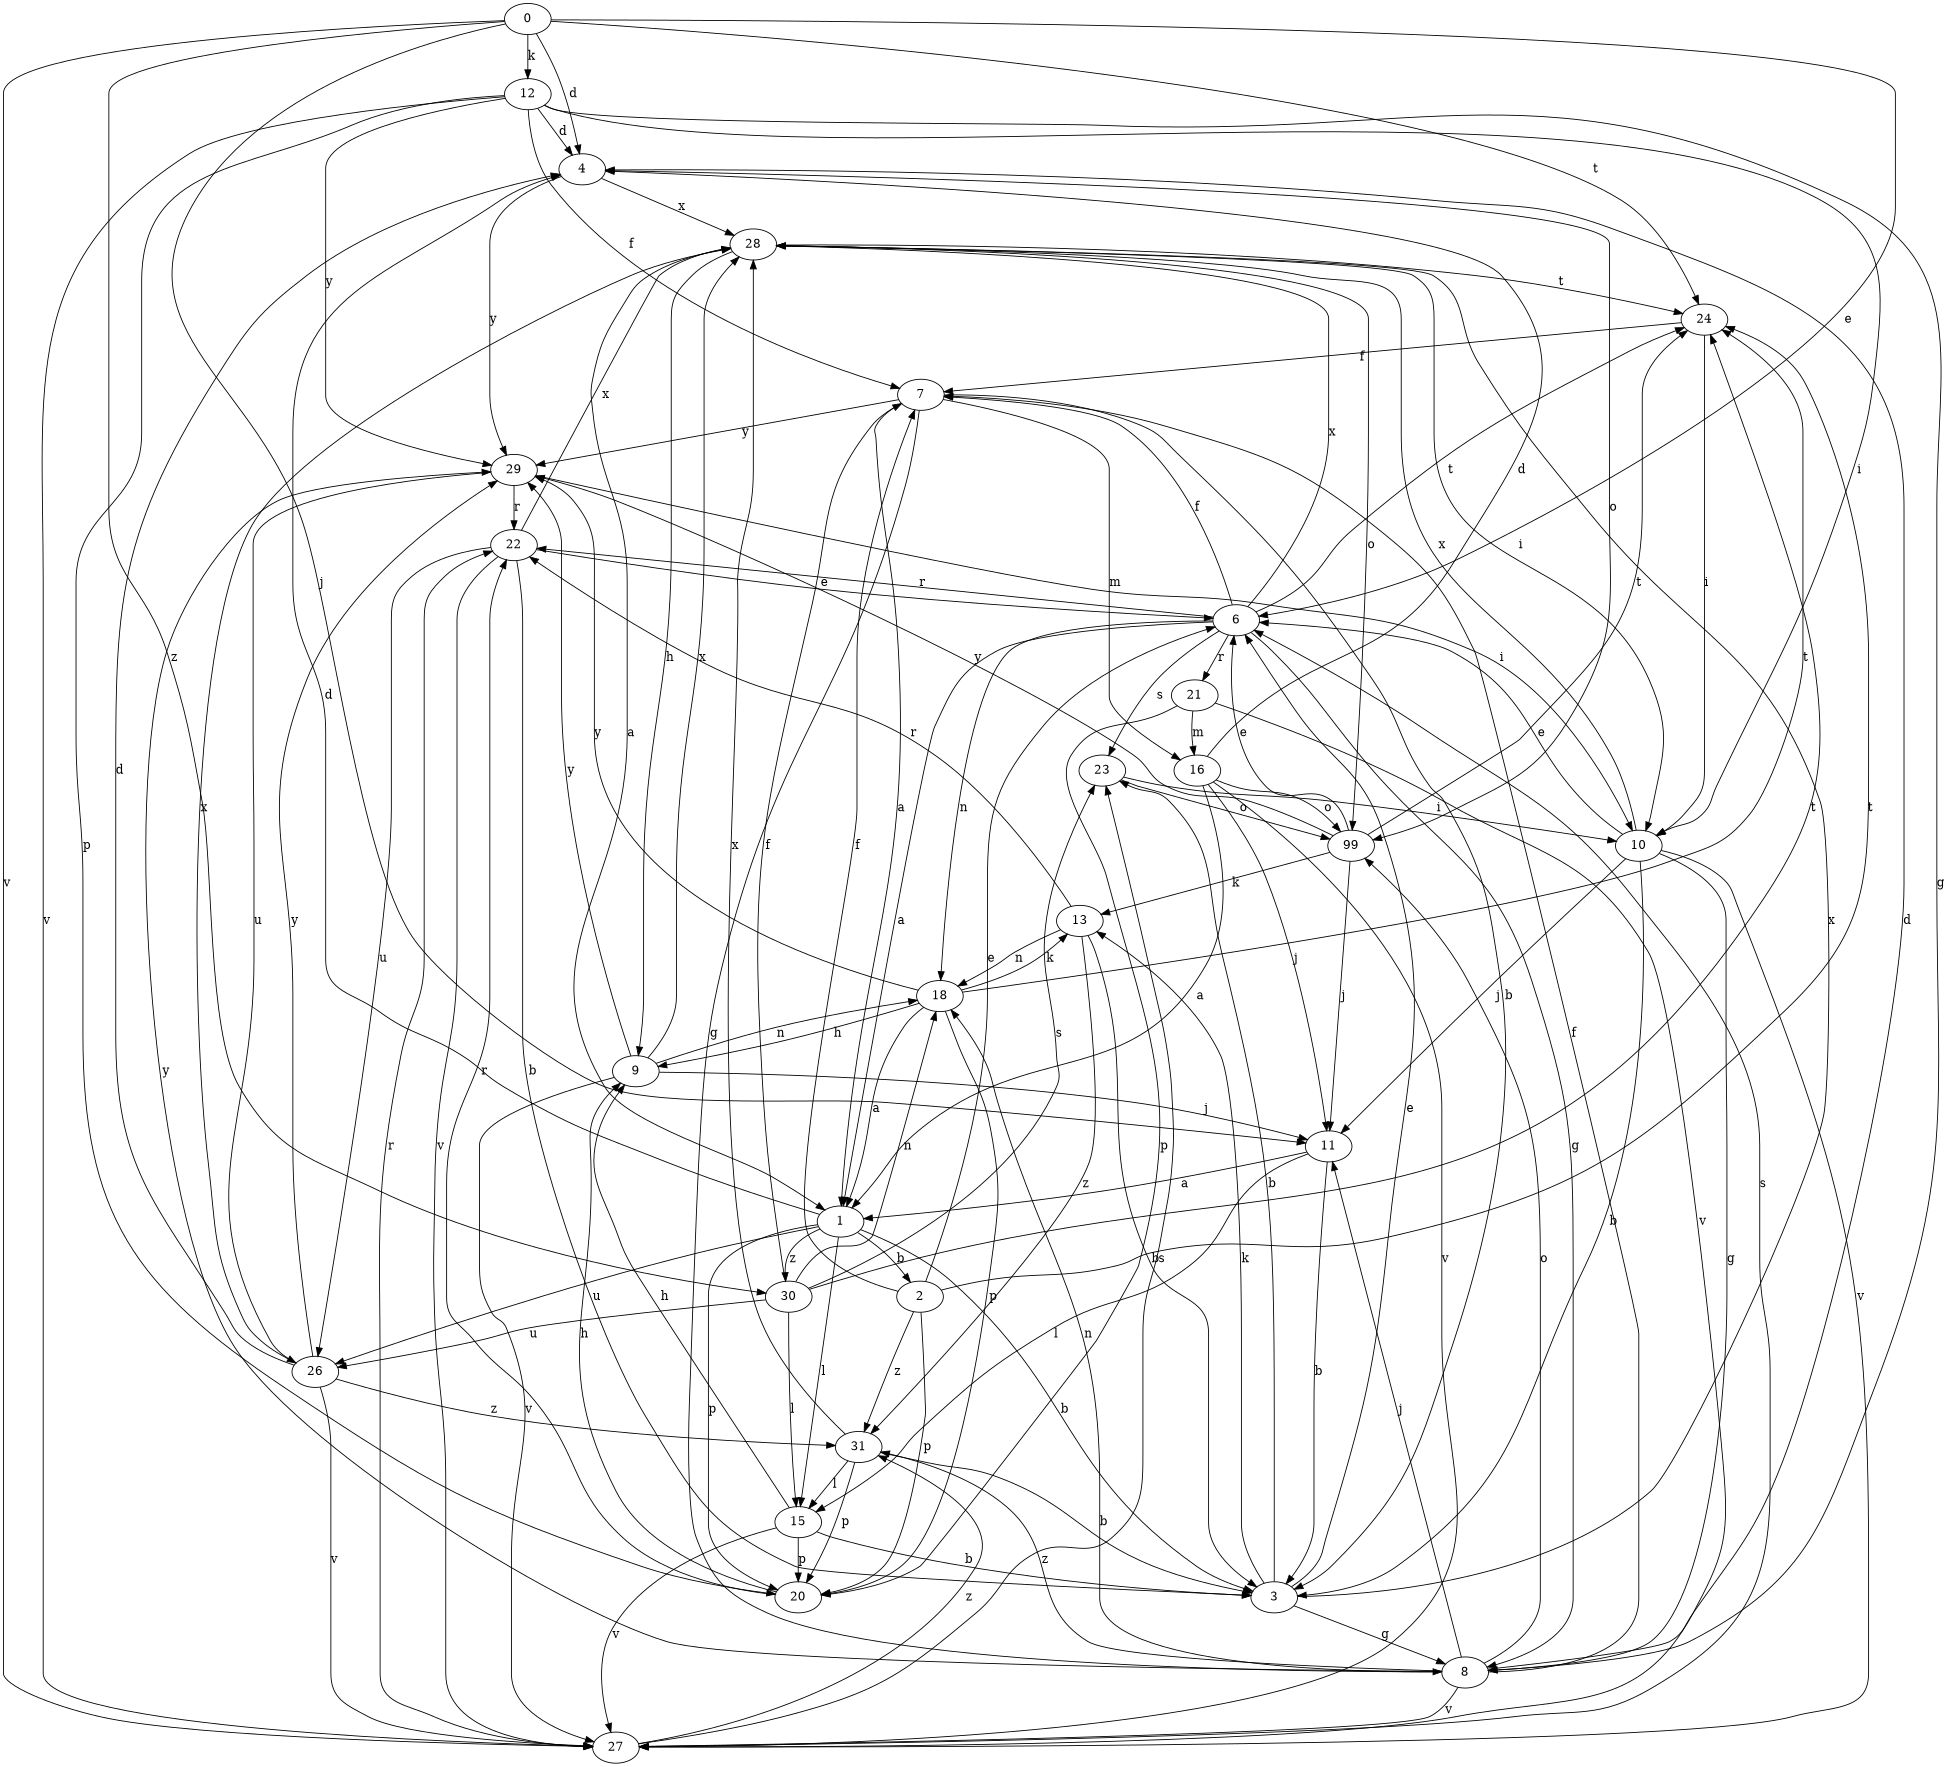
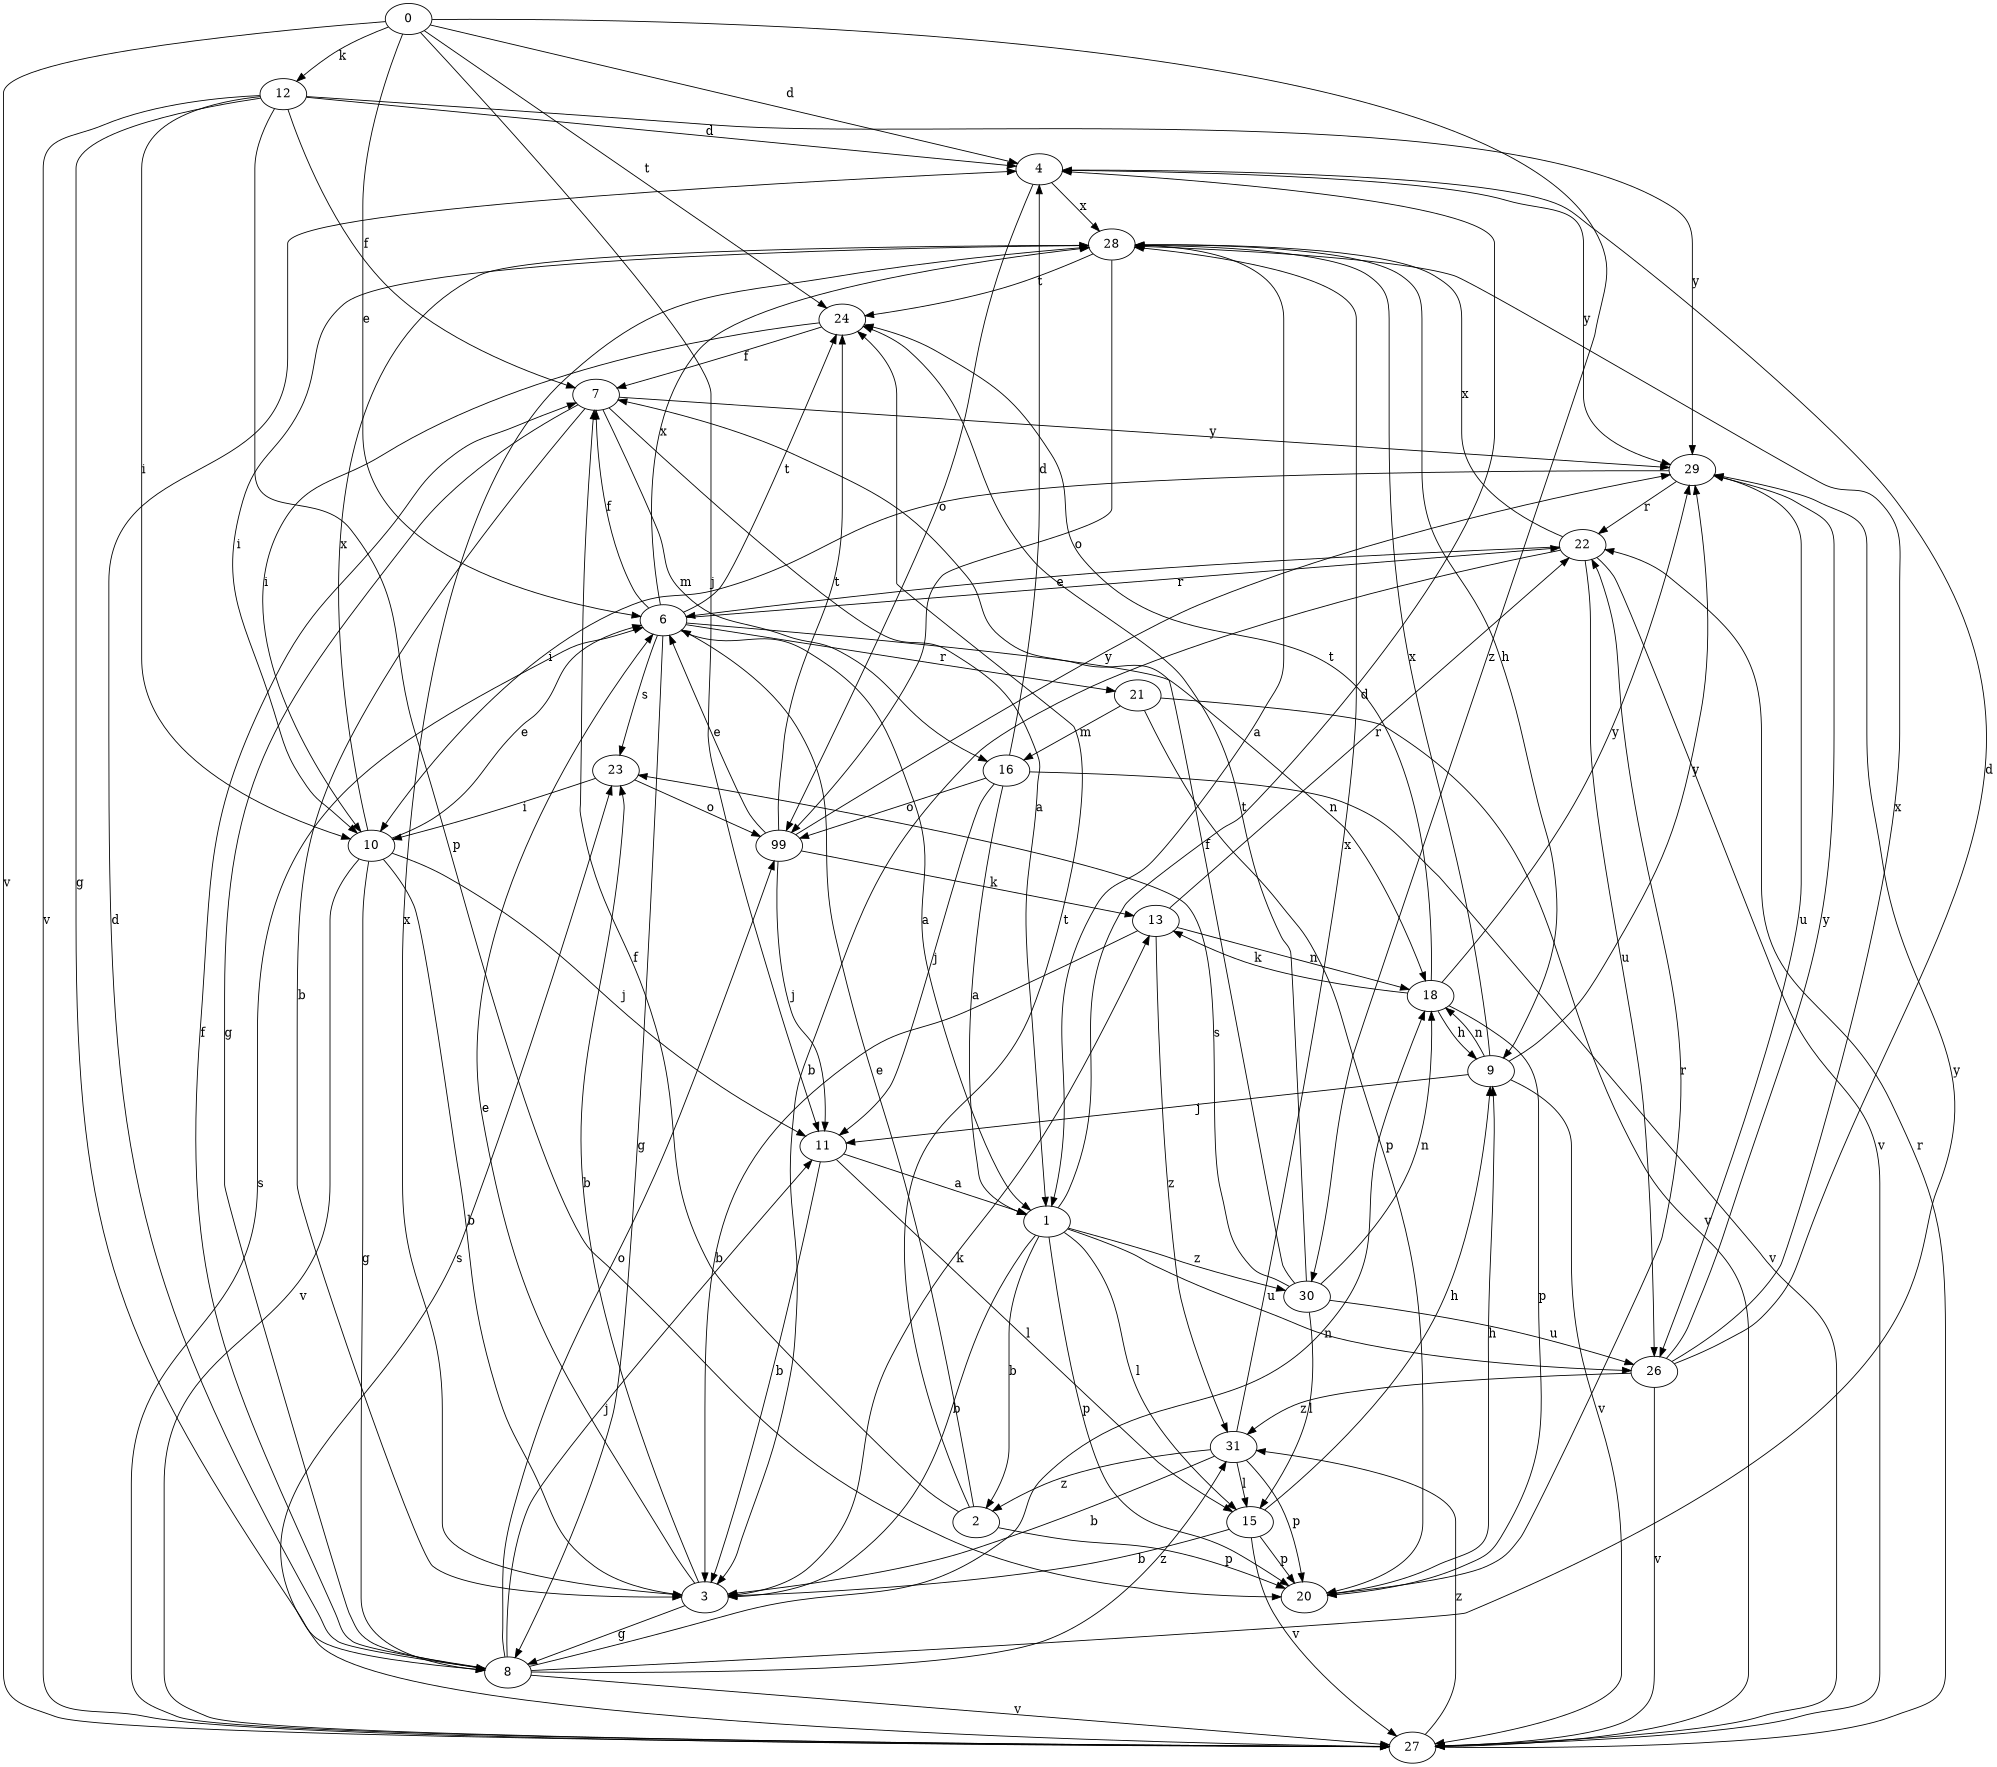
  strict digraph {
    0
    4
    6
    11
    12
    24
    27
    30
    28
    n10 [label=99]
    29
    1
    7
    8
    18
    21
    22
    23
    3
    15
    20
    10
    31
    26
    2
    13
    9
    16
    0 -> 4 [label=d]
    0 -> 6 [label=e]
    0 -> 11 [label=j]
    0 -> 12 [label=k]
    0 -> 24 [label=t]
    0 -> 27 [label=v]
    0 -> 30 [label=z]
    4 -> 28 [label=x]
    4 -> n10 [label=o]
    4 -> 29 [label=y]
    6 -> 24 [label=t]
    6 -> 28 [label=x]
    6 -> 1 [label=a]
    6 -> 7 [label=f]
    6 -> 8 [label=g]
    6 -> 18 [label=n]
    6 -> 21 [label=r]
    6 -> 22 [label=r]
    6 -> 23 [label=s]
    11 -> 1 [label=a]
    11 -> 3 [label=b]
    11 -> 15 [label=l]
    12 -> 4 [label=d]
    12 -> 27 [label=v]
    12 -> 29 [label=y]
    12 -> 7 [label=f]
    12 -> 8 [label=g]
    12 -> 20 [label=p]
    12 -> 10 [label=i]
    24 -> 7 [label=f]
    24 -> 10 [label=i]
    27 -> 6 [label=s]
    27 -> 22 [label=r]
    27 -> 23 [label=s]
    27 -> 31 [label=z]
    30 -> 24 [label=t]
    30 -> 7 [label=f]
    30 -> 18 [label=n]
    30 -> 23 [label=s]
    30 -> 15 [label=l]
    30 -> 26 [label=u]
    28 -> 24 [label=t]
    28 -> n10 [label=o]
    28 -> 1 [label=a]
    28 -> 10 [label=i]
    28 -> 9 [label=h]
    n10 -> 6 [label=e]
    n10 -> 11 [label=j]
    n10 -> 24 [label=t]
    n10 -> 29 [label=y]
    n10 -> 13 [label=k]
    29 -> 22 [label=r]
    29 -> 10 [label=i]
    29 -> 26 [label=u]
    1 -> 4 [label=d]
    1 -> 30 [label=z]
    1 -> 3 [label=b]
    1 -> 15 [label=l]
    1 -> 20 [label=p]
    1 -> 26 [label=u]
    1 -> 2 [label=b]
    7 -> 29 [label=y]
    7 -> 1 [label=a]
    7 -> 8 [label=g]
    7 -> 3 [label=b]
    7 -> 16 [label=m]
    8 -> 4 [label=d]
    8 -> 11 [label=j]
    8 -> 27 [label=v]
    8 -> n10 [label=o]
    8 -> 29 [label=y]
    8 -> 7 [label=f]
    8 -> 18 [label=n]
    8 -> 31 [label=z]
    18 -> 24 [label=t]
    18 -> 29 [label=y]
-   18 -> 1 [label=a]
    18 -> 20 [label=p]
    18 -> 13 [label=k]
    18 -> 9 [label=h]
    21 -> 27 [label=v]
    21 -> 20 [label=p]
    21 -> 16 [label=m]
    22 -> 6 [label=e]
    22 -> 27 [label=v]
    22 -> 28 [label=x]
    22 -> 3 [label=b]
    22 -> 26 [label=u]
    23 -> n10 [label=o]
    23 -> 10 [label=i]
    3 -> 6 [label=e]
    3 -> 28 [label=x]
    3 -> 8 [label=g]
    3 -> 23 [label=b]
    3 -> 13 [label=k]
    15 -> 27 [label=v]
    15 -> 3 [label=b]
    15 -> 20 [label=p]
    15 -> 9 [label=h]
    20 -> 22 [label=r]
    20 -> 9 [label=h]
    10 -> 6 [label=e]
    10 -> 11 [label=j]
    10 -> 27 [label=v]
    10 -> 28 [label=x]
    10 -> 8 [label=g]
    10 -> 3 [label=b]
    31 -> 28 [label=x]
    31 -> 3 [label=b]
    31 -> 15 [label=l]
    31 -> 20 [label=p]
    26 -> 4 [label=d]
    26 -> 27 [label=v]
    26 -> 28 [label=x]
    26 -> 29 [label=y]
    26 -> 31 [label=z]
    2 -> 6 [label=e]
    2 -> 24 [label=t]
    2 -> 7 [label=f]
    2 -> 20 [label=p]
-   2 -> 31 [label=z]
+   31 -> 2 [label=z]
    13 -> 18 [label=n]
    13 -> 22 [label=r]
    13 -> 3 [label=b]
    13 -> 31 [label=z]
    9 -> 11 [label=j]
    9 -> 27 [label=v]
    9 -> 28 [label=x]
    9 -> 29 [label=y]
    9 -> 18 [label=n]
    16 -> 4 [label=d]
    16 -> 11 [label=j]
    16 -> 27 [label=v]
    16 -> n10 [label=o]
    16 -> 1 [label=a]
  }
